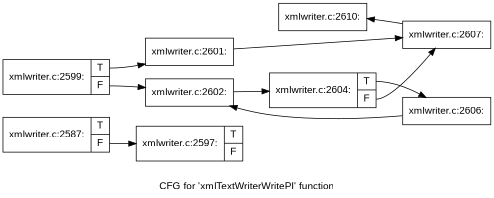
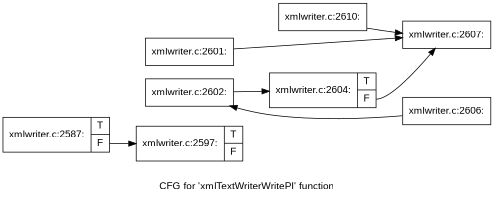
  digraph {
    fontname="Liberation Sans"
    label="CFG for 'xmlTextWriterWritePI' function"
    rankdir=LR
    node [fontname="Liberation Sans" shape=record]
    edge [fontname="Liberation Sans"]
    n1 [label="{xmlwriter.c:2587:|{<s0>T|<s1>F}}"]
    n2 [label="{xmlwriter.c:2597:|{<s0>T|<s1>F}}"]
    n3 [label="{xmlwriter.c:2610:}"]
-   n4 [label="{xmlwriter.c:2599:|{<s0>T|<s1>F}}"]
    n5 [label="{xmlwriter.c:2601:}"]
    n6 [label="{xmlwriter.c:2602:}"]
    n7 [label="{xmlwriter.c:2604:|{<s0>T|<s1>F}}"]
    n8 [label="{xmlwriter.c:2606:}"]
    n9 [label="{xmlwriter.c:2607:}"]
    n1 -> n2 [tailport=s1]
-   n4 -> n5 [tailport=s0]
-   n4 -> n6 [tailport=s1]
    n5 -> n9
    n6 -> n7
-   n7 -> n8 [tailport=s0]
    n7 -> n9 [tailport=s1]
    n8 -> n6
-   n9 -> n3
+   n3 -> n9
  }
